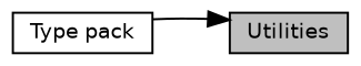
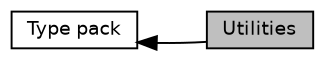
  digraph {
    rankdir=LR
    node [color=black fontname=Helvetica fontsize=10 shape=box style=filled]
    n1 [fillcolor=white height=0.2 label="Type pack" width=0.4]
    n2 [fillcolor=grey75 fontcolor=black height=0.2 label=Utilities width=0.4]
-   n2 -> n1 [dir=back fontname=Helvetica fontsize=10 labelfontname=Helvetica labelfontsize=10 shape=plaintext style=solid]
+   n1 -> n2 [dir=back fontname=Helvetica fontsize=10 labelfontname=Helvetica labelfontsize=10 shape=plaintext style=solid]
  }
